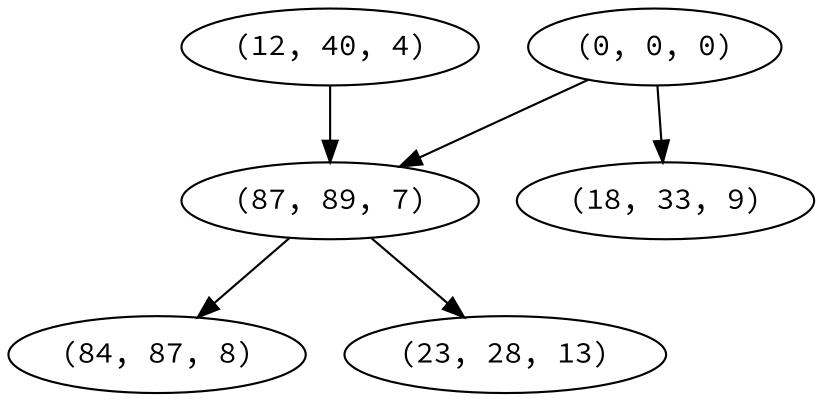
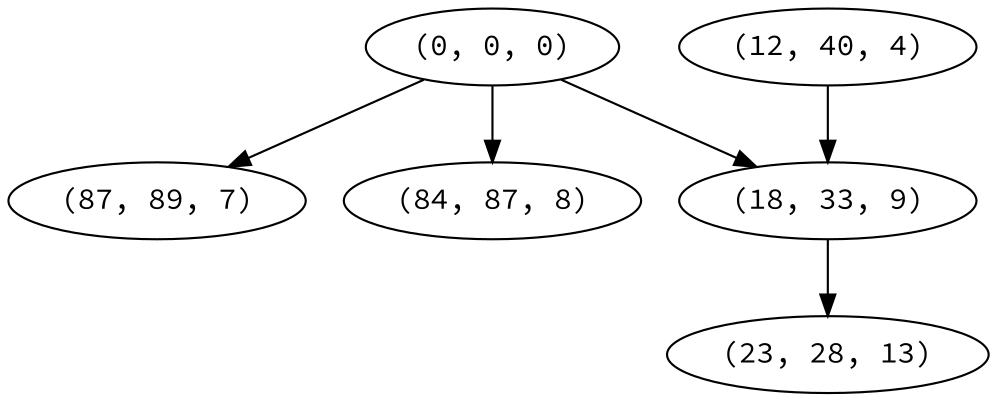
  digraph {
    fontname="Source Code Pro"
    node [fontname="Source Code Pro"]
    edge [fontname="Source Code Pro"]
    n1 [label="(87, 89, 7)"]
    "(0, 0, 0)"
    "(18, 33, 9)"
    "(12, 40, 4)"
    "(84, 87, 8)"
    "(23, 28, 13)"
-   n1 -> "(84, 87, 8)"
+   "(0, 0, 0)" -> "(84, 87, 8)"
    "(0, 0, 0)" -> n1
    "(0, 0, 0)" -> "(18, 33, 9)"
-   n1 -> "(23, 28, 13)"
-   "(12, 40, 4)" -> n1
+   "(18, 33, 9)" -> "(23, 28, 13)"
+   "(12, 40, 4)" -> "(18, 33, 9)"
  }
